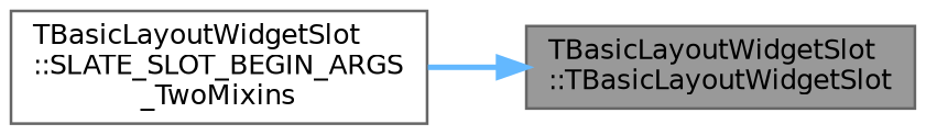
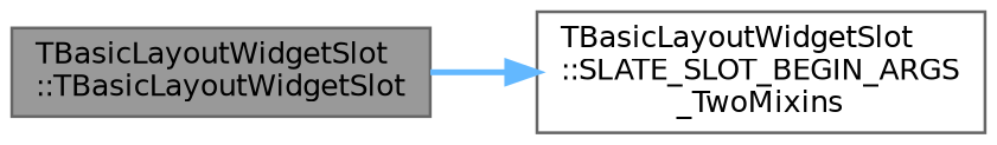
  digraph {
    rankdir=RL
    node [fontname=Helvetica fontsize=10 shape=box style=filled]
    n1 [color=gray40 fillcolor=grey60 fontcolor=black height=0.2 label="TBasicLayoutWidgetSlot\l::TBasicLayoutWidgetSlot" width=0.4]
    n2 [color=grey40 fillcolor=white height=0.2 label="TBasicLayoutWidgetSlot\l::SLATE_SLOT_BEGIN_ARGS\l_TwoMixins" width=0.4]
-   n1 -> n2 [color=steelblue1 dir=back fontname=Helvetica fontsize=10 labelfontname=Helvetica labelfontsize=10 style=bold]
+   n2 -> n1 [color=steelblue1 dir=back fontname=Helvetica fontsize=10 labelfontname=Helvetica labelfontsize=10 style=bold]
  }
